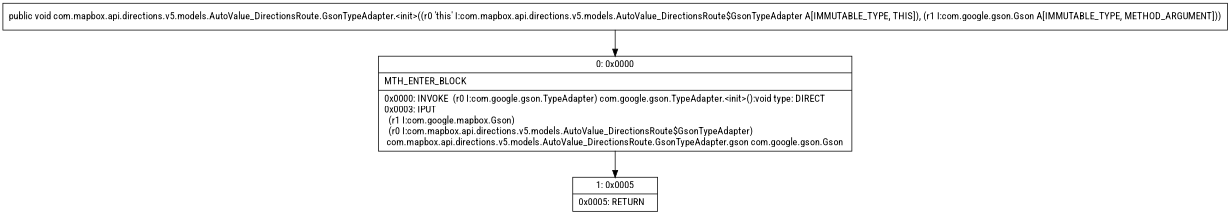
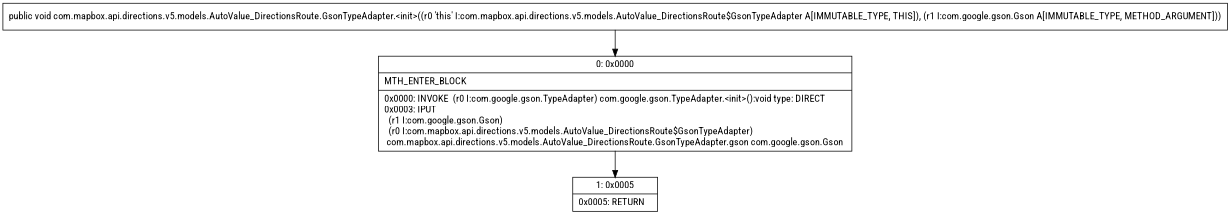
  digraph {
    fontname="Roboto Condensed"
    node [shape=record fontname="Roboto Condensed"]
    edge [fontname="Roboto Condensed"]
-   n1 [label="{0\:\ 0x0000|MTH_ENTER_BLOCK\l|0x0000: INVOKE  (r0 I:com.google.gson.TypeAdapter) com.google.gson.TypeAdapter.\<init\>():void type: DIRECT \l0x0003: IPUT  \l  (r1 I:com.google.mapbox.Gson)\l  (r0 I:com.mapbox.api.directions.v5.models.AutoValue_DirectionsRoute$GsonTypeAdapter)\l com.mapbox.api.directions.v5.models.AutoValue_DirectionsRoute.GsonTypeAdapter.gson com.google.gson.Gson \l}"]
+   n1 [label="{0\:\ 0x0000|MTH_ENTER_BLOCK\l|0x0000: INVOKE  (r0 I:com.google.gson.TypeAdapter) com.google.gson.TypeAdapter.\<init\>():void type: DIRECT \l0x0003: IPUT  \l  (r1 I:com.google.gson.Gson)\l  (r0 I:com.mapbox.api.directions.v5.models.AutoValue_DirectionsRoute$GsonTypeAdapter)\l com.mapbox.api.directions.v5.models.AutoValue_DirectionsRoute.GsonTypeAdapter.gson com.google.gson.Gson \l}"]
    n2 [label="{1\:\ 0x0005|0x0005: RETURN   \l}"]
    n3 [label="{public void com.mapbox.api.directions.v5.models.AutoValue_DirectionsRoute.GsonTypeAdapter.\<init\>((r0 'this' I:com.mapbox.api.directions.v5.models.AutoValue_DirectionsRoute$GsonTypeAdapter A[IMMUTABLE_TYPE, THIS]), (r1 I:com.google.gson.Gson A[IMMUTABLE_TYPE, METHOD_ARGUMENT])) }"]
    n1 -> n2
    n3 -> n1
  }
